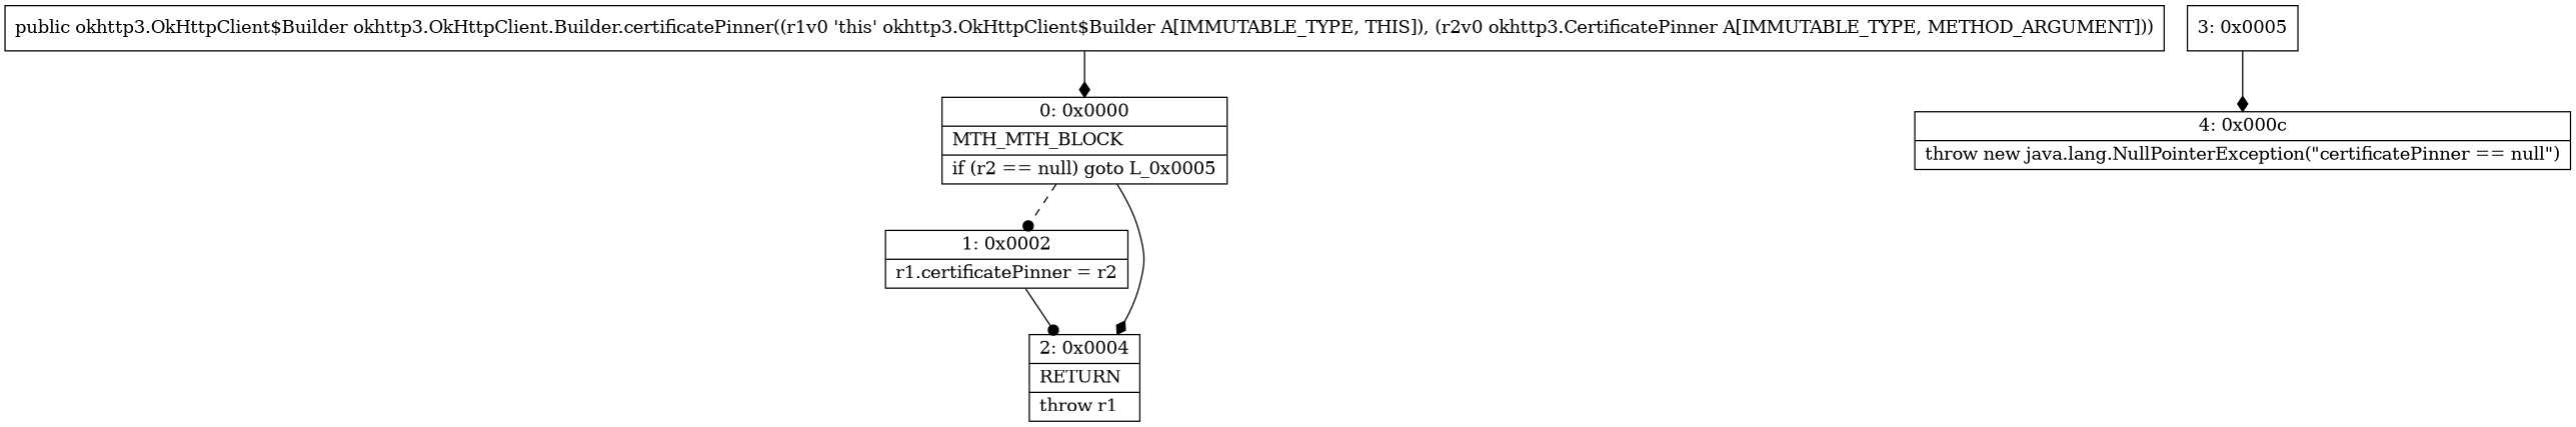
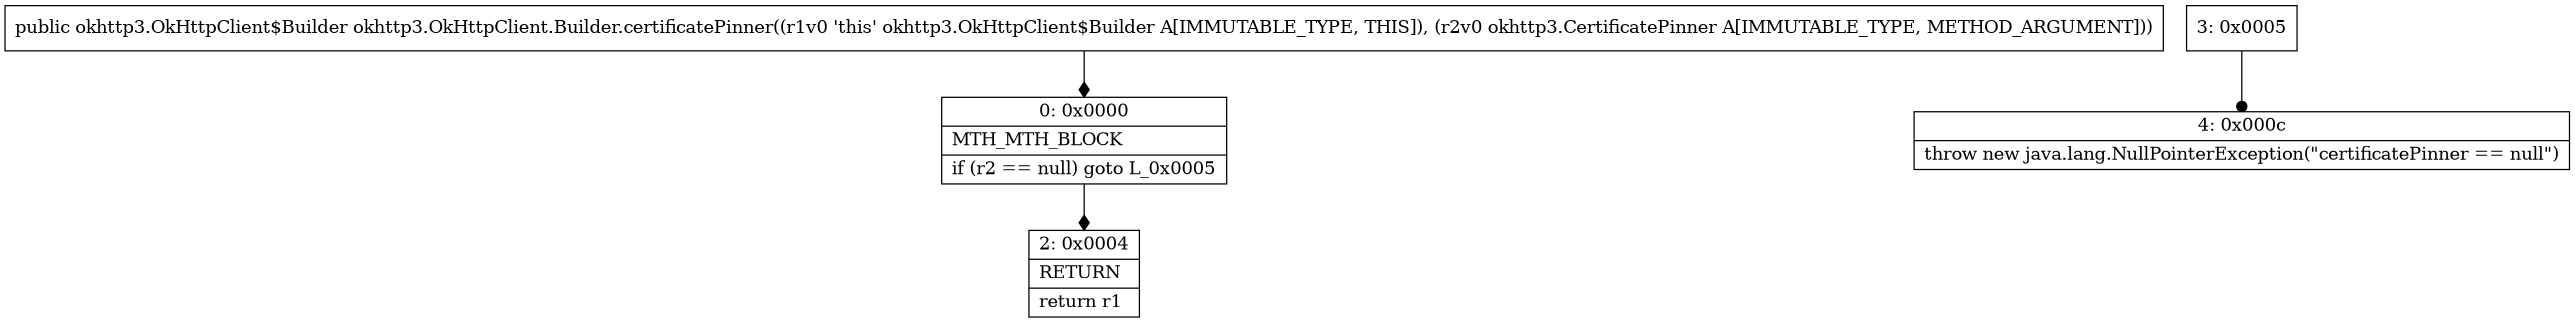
  digraph {
    node [shape=record]
    edge [arrowhead=dot]
    n1 [label="{0\:\ 0x0000|MTH_MTH_BLOCK\l|if (r2 == null) goto L_0x0005\l}"]
-   n2 [label="{1\:\ 0x0002|r1.certificatePinner = r2\l}"]
-   n3 [label="{2\:\ 0x0004|RETURN\l|throw r1\l}"]
+   n3 [label="{2\:\ 0x0004|RETURN\l|return r1\l}"]
    n4 [label="{3\:\ 0x0005}"]
    n5 [label="{4\:\ 0x000c|throw new java.lang.NullPointerException(\"certificatePinner == null\")\l}"]
    n6 [label="{public okhttp3.OkHttpClient$Builder okhttp3.OkHttpClient.Builder.certificatePinner((r1v0 'this' okhttp3.OkHttpClient$Builder A[IMMUTABLE_TYPE, THIS]), (r2v0 okhttp3.CertificatePinner A[IMMUTABLE_TYPE, METHOD_ARGUMENT])) }"]
-   n1 -> n2 [style=dashed]
    n1 -> n3 [arrowhead=diamond]
-   n2 -> n3
-   n4 -> n5 [arrowhead=diamond]
+   n4 -> n5
    n6 -> n1 [arrowhead=diamond]
  }
